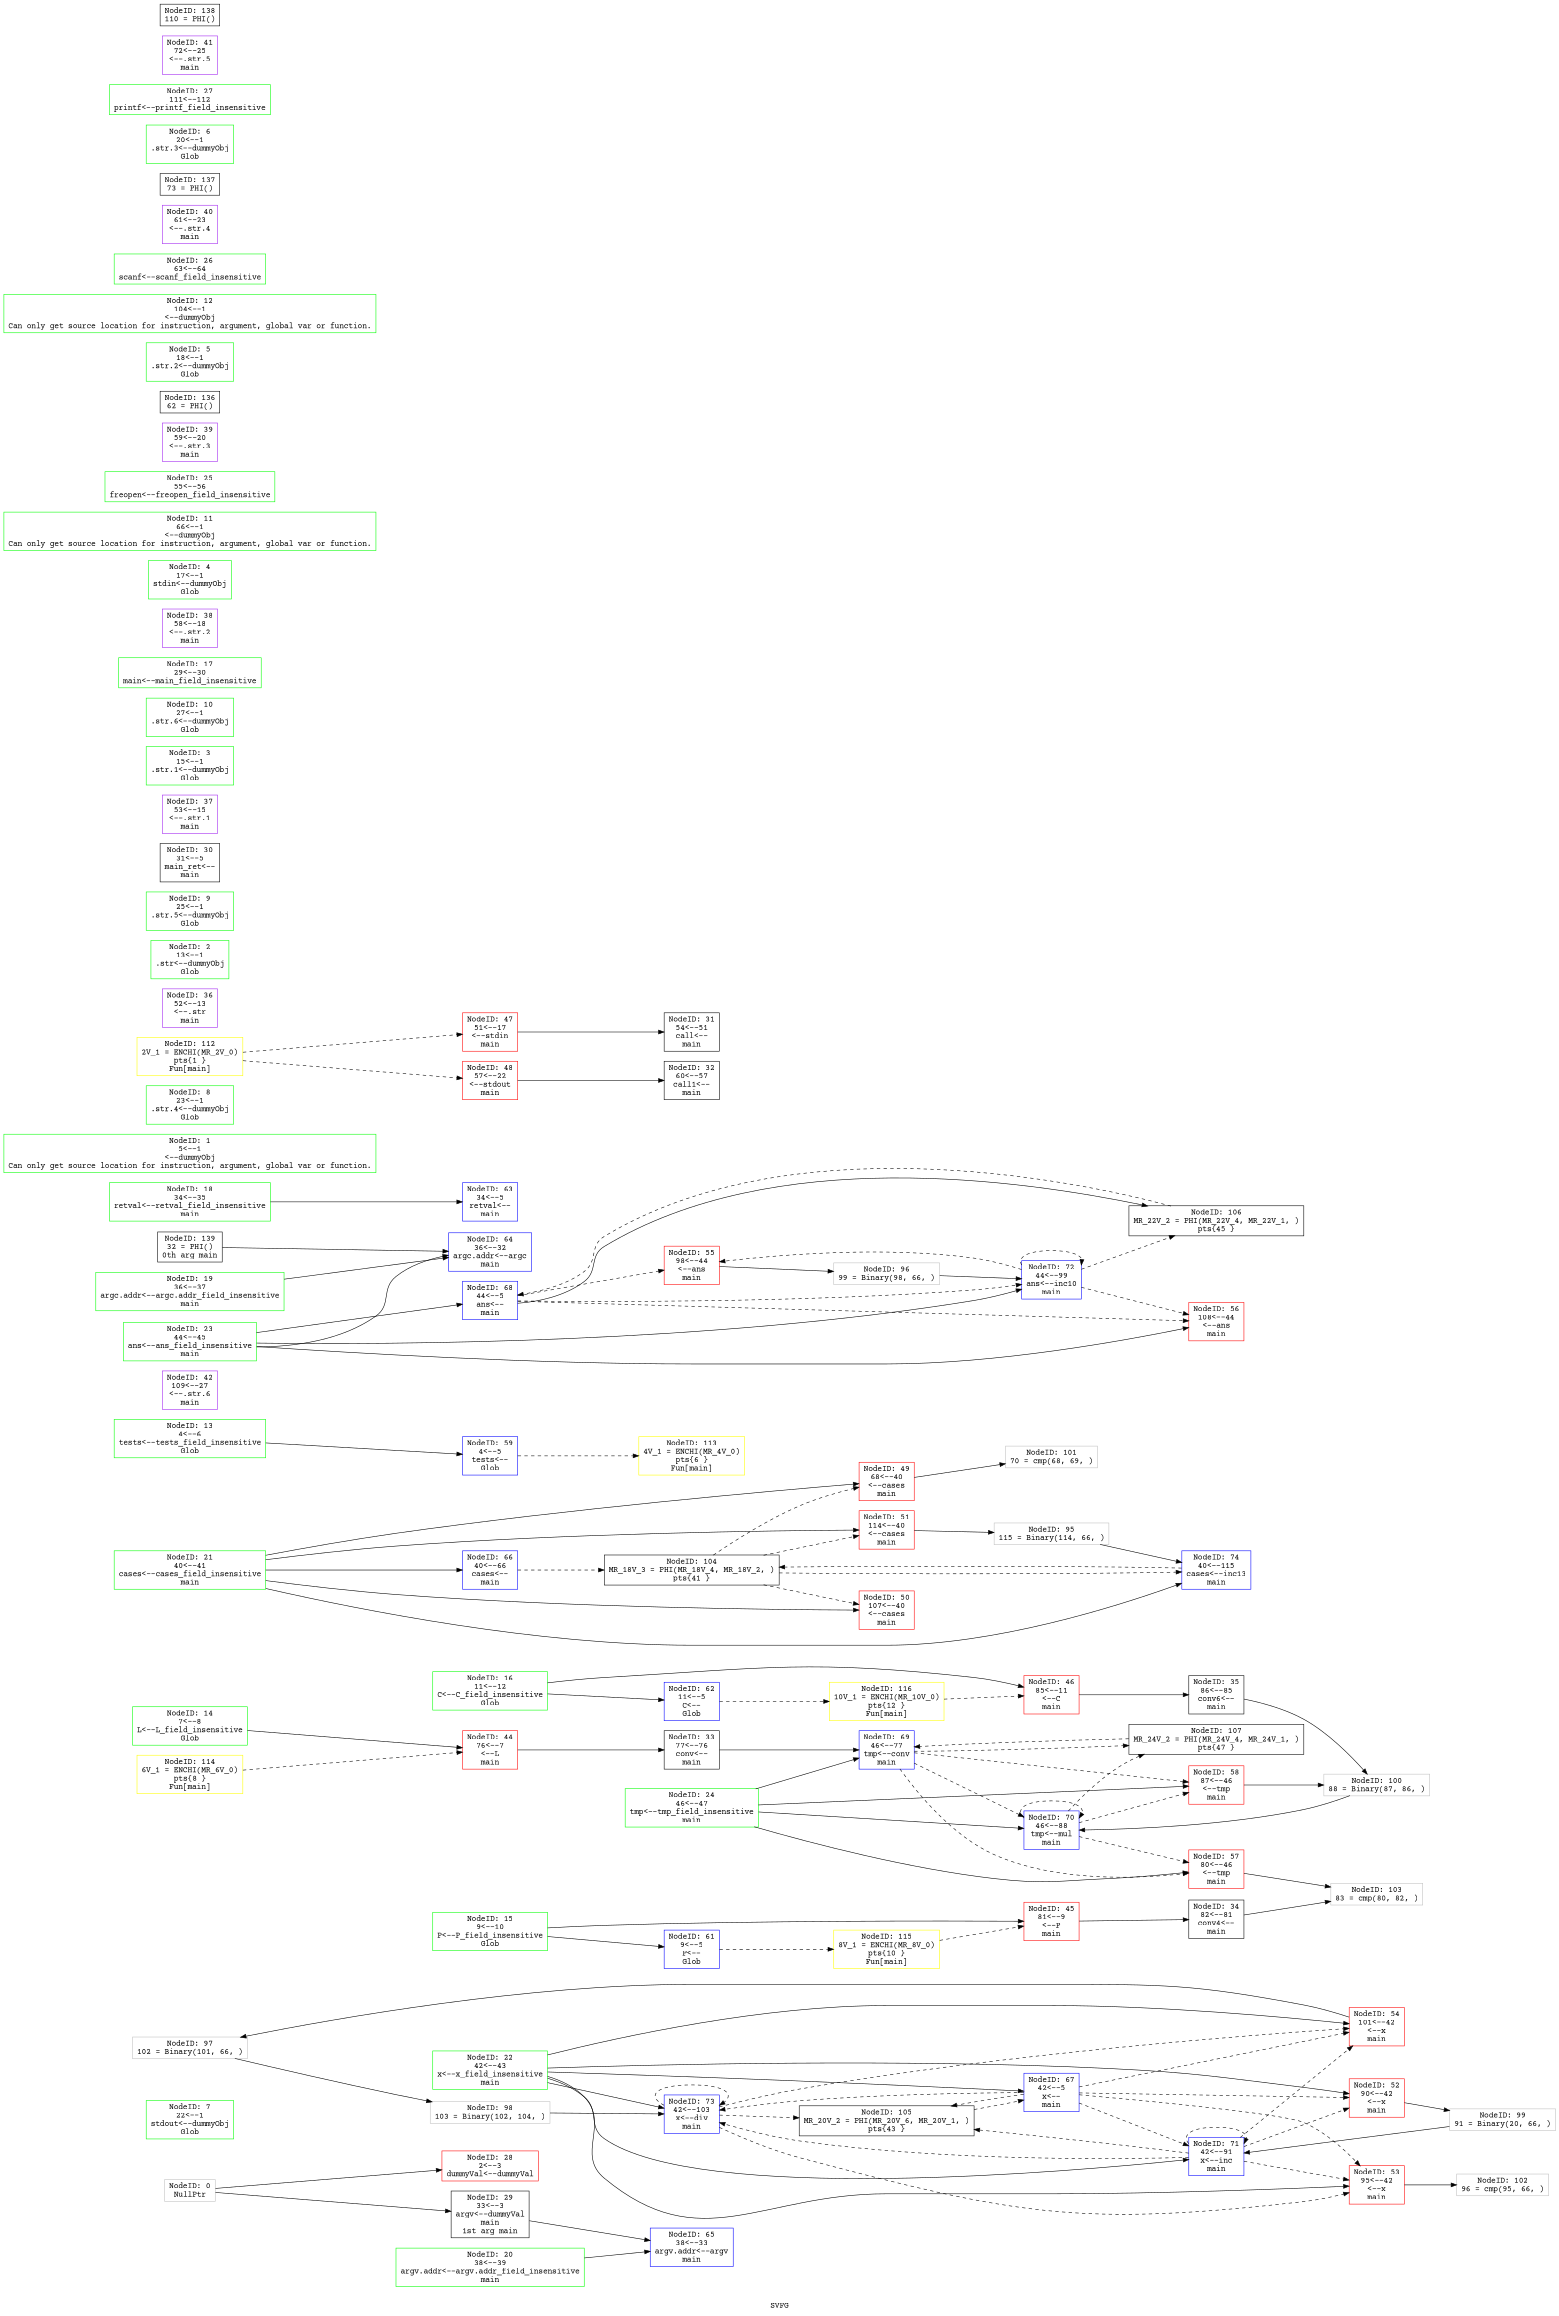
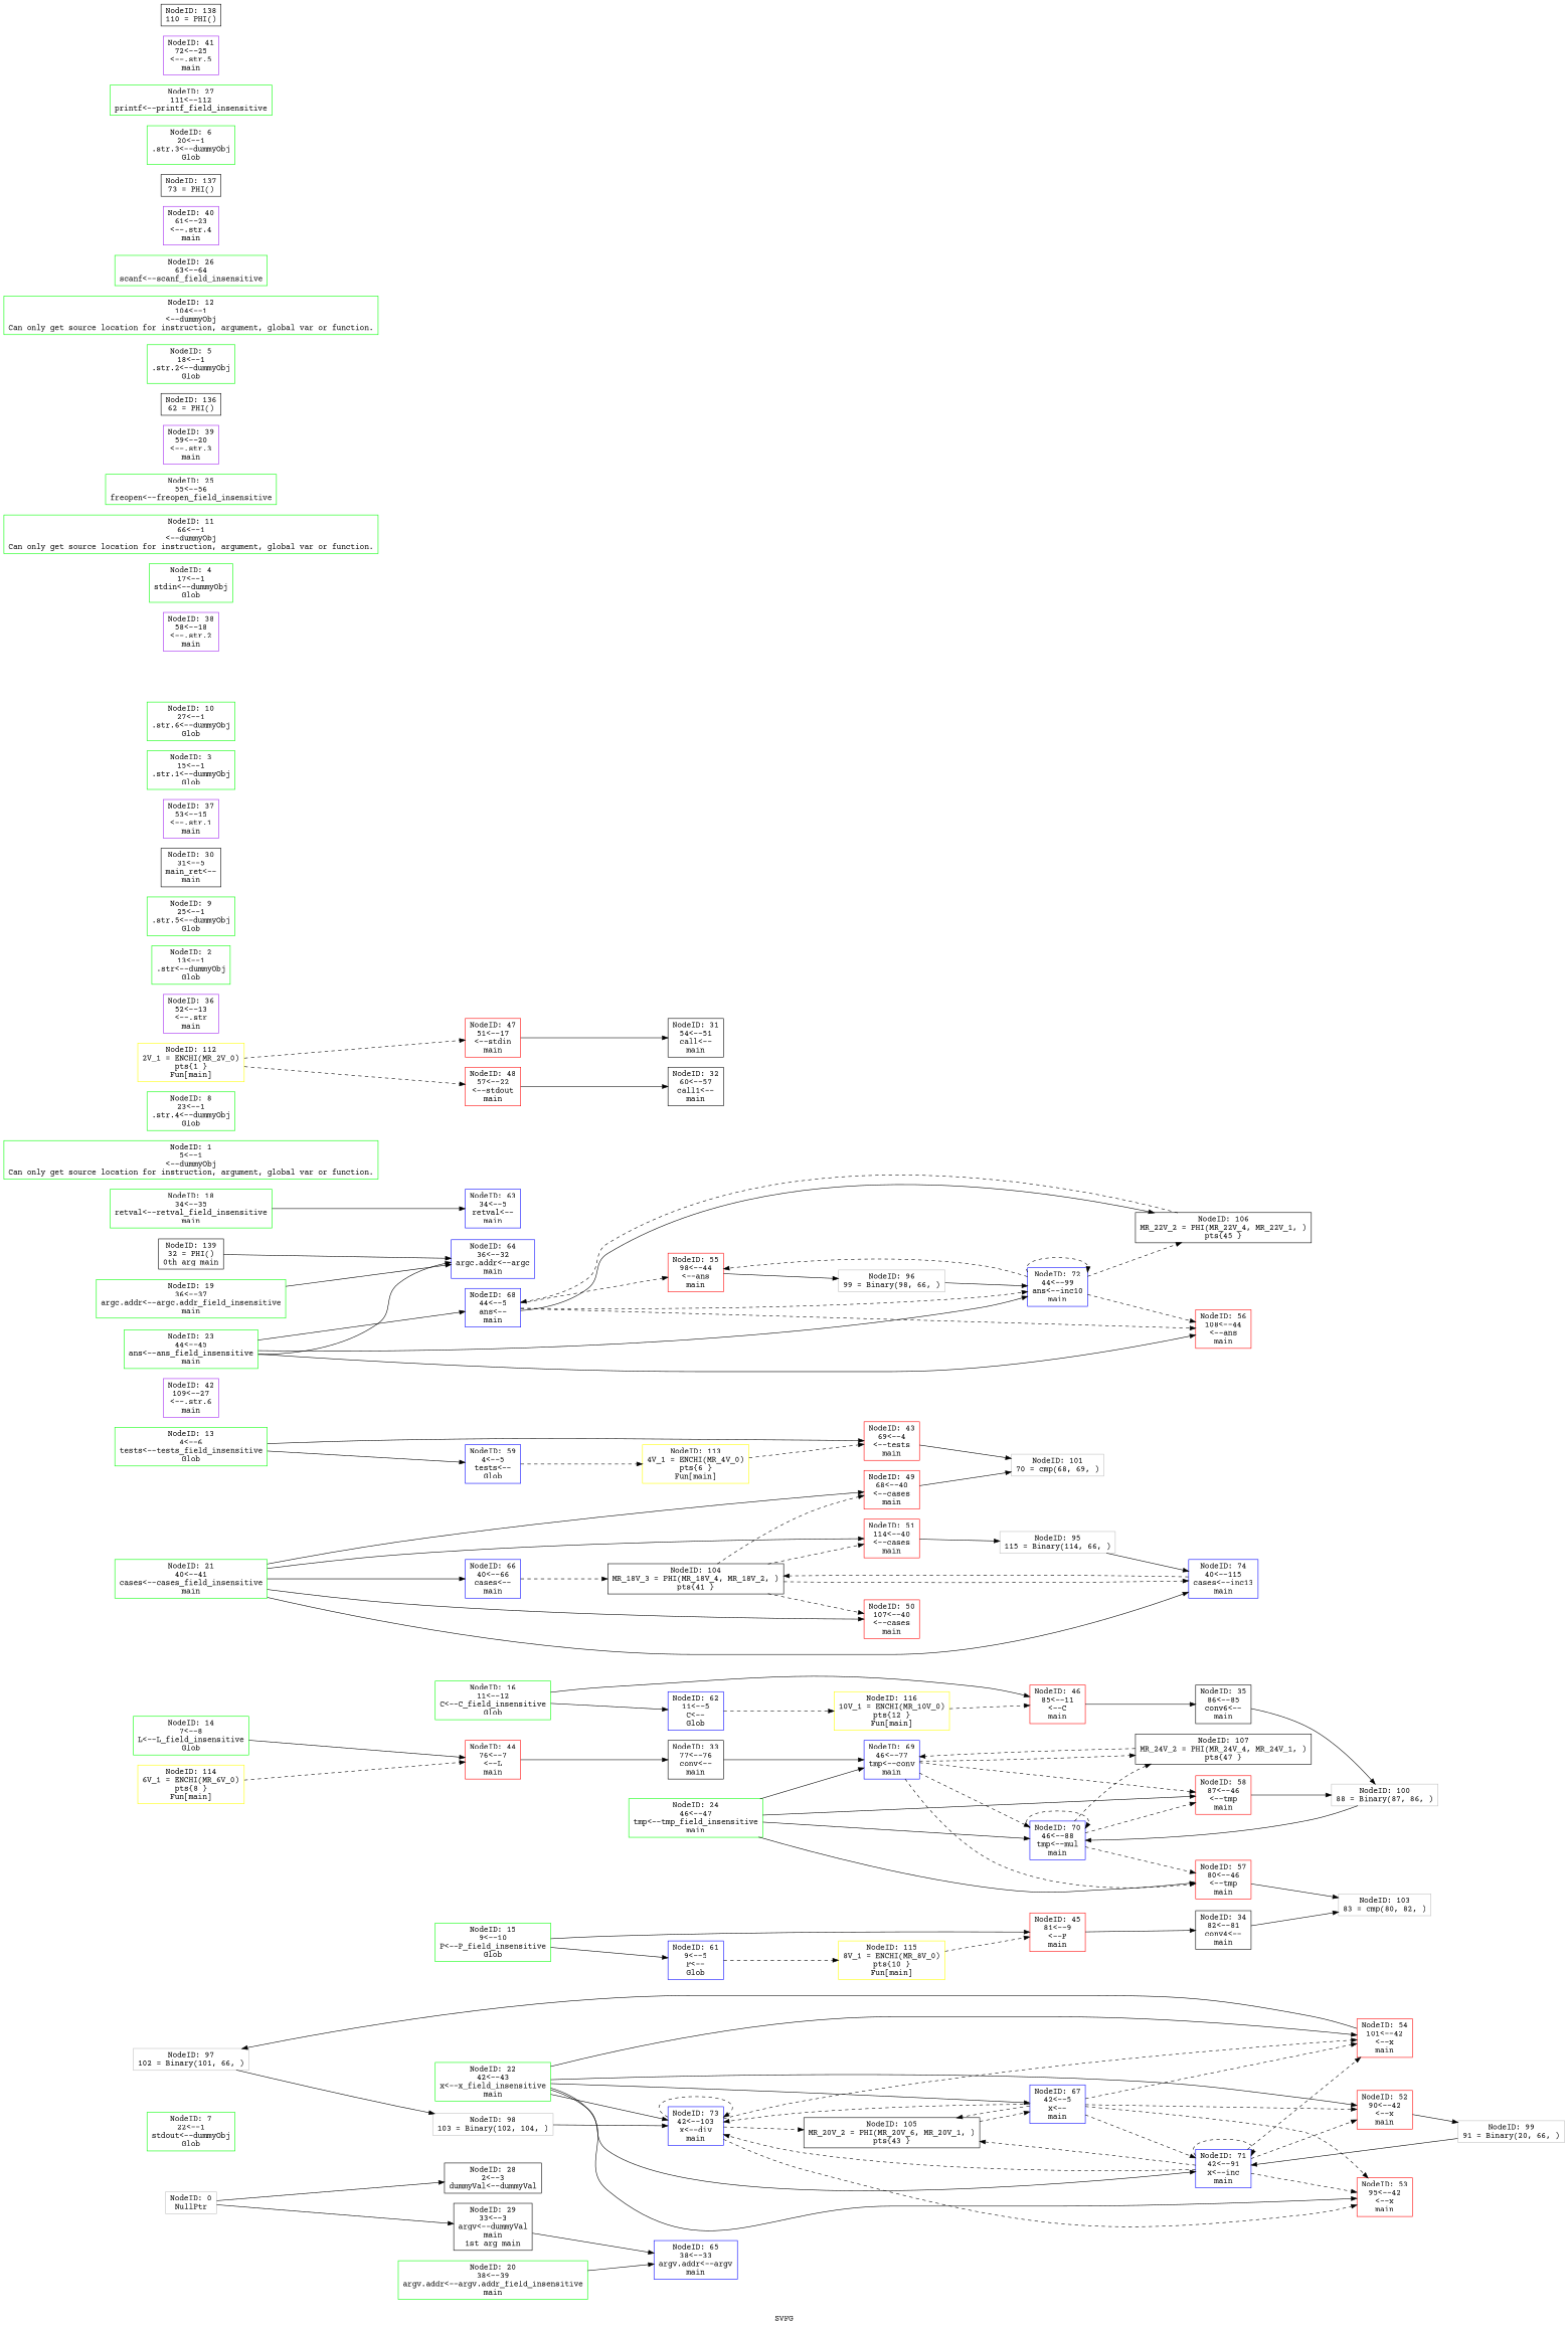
  digraph {
    fontname="Courier Prime"
    label=SVFG
    rankdir=LR
    node [color=green fontname="Courier Prime" shape=record]
    edge [fontname="Courier Prime" style=solid]
    n1 [color=grey label="{NodeID: 0\nNullPtr}"]
-   n2 [color=red label="{NodeID: 28\n2\<--3\ndummyVal\<--dummyVal\n}"]
+   n2 [color=black label="{NodeID: 28\n2\<--3\ndummyVal\<--dummyVal\n}"]
    n3 [color=black label="{NodeID: 29\n33\<--3\nargv\<--dummyVal\nmain\n1st arg main }"]
    n4 [color=blue label="{NodeID: 65\n38\<--33\nargv.addr\<--argv\nmain\n}"]
    n5 [label="{NodeID: 7\n22\<--1\nstdout\<--dummyObj\nGlob }"]
    n6 [color=grey label="{NodeID: 97\n102 = Binary(101, 66, )\n}"]
    n7 [color=grey label="{NodeID: 98\n103 = Binary(102, 104, )\n}"]
    n8 [color=blue label="{NodeID: 73\n42\<--103\nx\<--div\nmain\n}"]
    n9 [color=black label="{NodeID: 105\nMR_20V_2 = PHI(MR_20V_6, MR_20V_1, )\npts\{43 \}\n}"]
    n10 [color=red label="{NodeID: 53\n95\<--42\n\<--x\nmain\n}"]
    n11 [color=red label="{NodeID: 54\n101\<--42\n\<--x\nmain\n}"]
    n12 [label="{NodeID: 14\n7\<--8\nL\<--L_field_insensitive\nGlob }"]
    n13 [color=red label="{NodeID: 44\n76\<--7\n\<--L\nmain\n}"]
    n14 [color=black label="{NodeID: 33\n77\<--76\nconv\<--\nmain\n}"]
    n15 [color=blue label="{NodeID: 69\n46\<--77\ntmp\<--conv\nmain\n}"]
    n16 [color=yellow label="{NodeID: 114\n6V_1 = ENCHI(MR_6V_0)\npts\{8 \}\nFun[main]}" style=double]
    n17 [color=black label="{NodeID: 104\nMR_18V_3 = PHI(MR_18V_4, MR_18V_2, )\npts\{41 \}\n}"]
    n18 [color=red label="{NodeID: 49\n68\<--40\n\<--cases\nmain\n}"]
    n19 [color=red label="{NodeID: 50\n107\<--40\n\<--cases\nmain\n}"]
    n20 [color=red label="{NodeID: 51\n114\<--40\n\<--cases\nmain\n}"]
    n21 [color=blue label="{NodeID: 74\n40\<--115\ncases\<--inc13\nmain\n}"]
    n22 [color=grey label="{NodeID: 101\n70 = cmp(68, 69, )\n}"]
    n23 [color=grey label="{NodeID: 95\n115 = Binary(114, 66, )\n}"]
    n24 [label="{NodeID: 21\n40\<--41\ncases\<--cases_field_insensitive\nmain\n}"]
    n25 [color=blue label="{NodeID: 66\n40\<--66\ncases\<--\nmain\n}"]
    n26 [color=black label="{NodeID: 35\n86\<--85\nconv6\<--\nmain\n}"]
    n27 [color=grey label="{NodeID: 100\n88 = Binary(87, 86, )\n}"]
    n28 [color=blue label="{NodeID: 70\n46\<--88\ntmp\<--mul\nmain\n}"]
    n29 [color=red label="{NodeID: 57\n80\<--46\n\<--tmp\nmain\n}"]
    n30 [color=red label="{NodeID: 58\n87\<--46\n\<--tmp\nmain\n}"]
    n31 [color=black label="{NodeID: 107\nMR_24V_2 = PHI(MR_24V_4, MR_24V_1, )\npts\{47 \}\n}"]
    n32 [color=purple label="{NodeID: 42\n109\<--27\n\<--.str.6\nmain\n}"]
    n33 [color=black label="{NodeID: 139\n32 = PHI()\n0th arg main }"]
    n34 [color=blue label="{NodeID: 64\n36\<--32\nargc.addr\<--argc\nmain\n}"]
    n35 [color=red label="{NodeID: 56\n108\<--44\n\<--ans\nmain\n}"]
    n36 [color=blue label="{NodeID: 63\n34\<--5\nretval\<--\nmain\n}"]
    n37 [color=grey label="{NodeID: 103\n83 = cmp(80, 82, )\n}"]
    n38 [label="{NodeID: 1\n5\<--1\n\<--dummyObj\nCan only get source location for instruction, argument, global var or function.}"]
    n39 [label="{NodeID: 8\n23\<--1\n.str.4\<--dummyObj\nGlob }"]
    n40 [color=blue label="{NodeID: 67\n42\<--5\nx\<--\nmain\n}"]
-   n41 [color=grey label="{NodeID: 102\n96 = cmp(95, 66, )\n}"]
    n42 [label="{NodeID: 15\n9\<--10\nP\<--P_field_insensitive\nGlob }"]
    n43 [color=red label="{NodeID: 45\n81\<--9\n\<--P\nmain\n}"]
    n44 [color=blue label="{NodeID: 61\n9\<--5\nP\<--\nGlob }"]
    n45 [color=black label="{NodeID: 34\n82\<--81\nconv4\<--\nmain\n}"]
    n46 [color=yellow label="{NodeID: 115\n8V_1 = ENCHI(MR_8V_0)\npts\{10 \}\nFun[main]}" style=double]
    n47 [color=red label="{NodeID: 52\n90\<--42\n\<--x\nmain\n}"]
    n48 [color=blue label="{NodeID: 71\n42\<--91\nx\<--inc\nmain\n}"]
    n49 [color=grey label="{NodeID: 99\n91 = Binary(20, 66, )\n}"]
    n50 [label="{NodeID: 22\n42\<--43\nx\<--x_field_insensitive\nmain\n}"]
    n51 [color=yellow label="{NodeID: 112\n2V_1 = ENCHI(MR_2V_0)\npts\{1 \}\nFun[main]}" style=double]
    n52 [color=red label="{NodeID: 47\n51\<--17\n\<--stdin\nmain\n}"]
    n53 [color=red label="{NodeID: 48\n57\<--22\n\<--stdout\nmain\n}"]
    n54 [color=black label="{NodeID: 31\n54\<--51\ncall\<--\nmain\n}"]
    n55 [color=black label="{NodeID: 32\n60\<--57\ncall1\<--\nmain\n}"]
    n56 [color=purple label="{NodeID: 36\n52\<--13\n\<--.str\nmain\n}"]
+   n57 [color=red label="{NodeID: 43\n69\<--4\n\<--tests\nmain\n}"]
    n58 [label="{NodeID: 2\n13\<--1\n.str\<--dummyObj\nGlob }"]
    n59 [label="{NodeID: 9\n25\<--1\n.str.5\<--dummyObj\nGlob }"]
    n60 [label="{NodeID: 16\n11\<--12\nC\<--C_field_insensitive\nGlob }"]
    n61 [color=red label="{NodeID: 46\n85\<--11\n\<--C\nmain\n}"]
    n62 [color=blue label="{NodeID: 62\n11\<--5\nC\<--\nGlob }"]
    n63 [color=yellow label="{NodeID: 116\n10V_1 = ENCHI(MR_10V_0)\npts\{12 \}\nFun[main]}" style=double]
    n64 [color=black label="{NodeID: 106\nMR_22V_2 = PHI(MR_22V_4, MR_22V_1, )\npts\{45 \}\n}"]
    n65 [color=blue label="{NodeID: 68\n44\<--5\nans\<--\nmain\n}"]
    n66 [color=red label="{NodeID: 55\n98\<--44\n\<--ans\nmain\n}"]
    n67 [color=blue label="{NodeID: 72\n44\<--99\nans\<--inc10\nmain\n}"]
    n68 [color=grey label="{NodeID: 96\n99 = Binary(98, 66, )\n}"]
    n69 [label="{NodeID: 23\n44\<--45\nans\<--ans_field_insensitive\nmain\n}"]
    n70 [color=yellow label="{NodeID: 113\n4V_1 = ENCHI(MR_4V_0)\npts\{6 \}\nFun[main]}" style=double]
    n71 [color=black label="{NodeID: 30\n31\<--5\nmain_ret\<--\nmain\n}"]
    n72 [color=purple label="{NodeID: 37\n53\<--15\n\<--.str.1\nmain\n}"]
    n73 [label="{NodeID: 3\n15\<--1\n.str.1\<--dummyObj\nGlob }"]
    n74 [label="{NodeID: 10\n27\<--1\n.str.6\<--dummyObj\nGlob }"]
-   n75 [label="{NodeID: 17\n29\<--30\nmain\<--main_field_insensitive\n}"]
    n76 [label="{NodeID: 24\n46\<--47\ntmp\<--tmp_field_insensitive\nmain\n}"]
    n77 [color=purple label="{NodeID: 38\n58\<--18\n\<--.str.2\nmain\n}"]
    n78 [color=blue label="{NodeID: 59\n4\<--5\ntests\<--\nGlob }"]
    n79 [label="{NodeID: 4\n17\<--1\nstdin\<--dummyObj\nGlob }"]
    n80 [label="{NodeID: 11\n66\<--1\n\<--dummyObj\nCan only get source location for instruction, argument, global var or function.}"]
    n81 [label="{NodeID: 18\n34\<--35\nretval\<--retval_field_insensitive\nmain\n}"]
    n82 [label="{NodeID: 25\n55\<--56\nfreopen\<--freopen_field_insensitive\n}"]
    n83 [color=purple label="{NodeID: 39\n59\<--20\n\<--.str.3\nmain\n}"]
    n84 [color=black label="{NodeID: 136\n62 = PHI()\n}"]
    n85 [label="{NodeID: 5\n18\<--1\n.str.2\<--dummyObj\nGlob }"]
    n86 [label="{NodeID: 12\n104\<--1\n\<--dummyObj\nCan only get source location for instruction, argument, global var or function.}"]
    n87 [label="{NodeID: 19\n36\<--37\nargc.addr\<--argc.addr_field_insensitive\nmain\n}"]
    n88 [label="{NodeID: 26\n63\<--64\nscanf\<--scanf_field_insensitive\n}"]
    n89 [color=purple label="{NodeID: 40\n61\<--23\n\<--.str.4\nmain\n}"]
    n90 [color=black label="{NodeID: 137\n73 = PHI()\n}"]
    n91 [label="{NodeID: 6\n20\<--1\n.str.3\<--dummyObj\nGlob }"]
    n92 [label="{NodeID: 13\n4\<--6\ntests\<--tests_field_insensitive\nGlob }"]
    n93 [label="{NodeID: 20\n38\<--39\nargv.addr\<--argv.addr_field_insensitive\nmain\n}"]
    n94 [label="{NodeID: 27\n111\<--112\nprintf\<--printf_field_insensitive\n}"]
    n95 [color=purple label="{NodeID: 41\n72\<--25\n\<--.str.5\nmain\n}"]
    n96 [color=black label="{NodeID: 138\n110 = PHI()\n}"]
    n1 -> n2
    n1 -> n3
    n3 -> n4
    n6 -> n7
    n7 -> n8
    n8 -> n8 [style=dashed]
    n8 -> n9 [style=dashed]
    n8 -> n10 [style=dashed]
    n8 -> n11 [style=dashed]
    n9 -> n40 [style=dashed]
-   n10 -> n41
    n11 -> n6
    n12 -> n13
    n13 -> n14
    n14 -> n15
    n15 -> n28 [style=dashed]
    n15 -> n29 [style=dashed]
    n15 -> n30 [style=dashed]
    n15 -> n31 [style=dashed]
    n16 -> n13 [style=dashed]
    n17 -> n18 [style=dashed]
    n17 -> n19 [style=dashed]
    n17 -> n20 [style=dashed]
    n17 -> n21 [style=dashed]
    n18 -> n22
    n20 -> n23
    n21 -> n17 [style=dashed]
    n23 -> n21
    n24 -> n18
    n24 -> n19
    n24 -> n20
    n24 -> n21
    n24 -> n25
    n25 -> n17 [style=dashed]
    n26 -> n27
    n27 -> n28
    n28 -> n28 [style=dashed]
    n28 -> n29 [style=dashed]
    n28 -> n30 [style=dashed]
    n28 -> n31 [style=dashed]
    n29 -> n37
    n30 -> n27
    n31 -> n15 [style=dashed]
    n33 -> n34
    n40 -> n8 [style=dashed]
    n40 -> n9 [style=dashed]
    n40 -> n10 [style=dashed]
    n40 -> n11 [style=dashed]
    n40 -> n47 [style=dashed]
    n40 -> n48 [style=dashed]
    n42 -> n43
    n42 -> n44
    n43 -> n45
    n44 -> n46 [style=dashed]
    n45 -> n37
    n46 -> n43 [style=dashed]
    n47 -> n49
    n48 -> n8 [style=dashed]
    n48 -> n9 [style=dashed]
    n48 -> n10 [style=dashed]
    n48 -> n11 [style=dashed]
    n48 -> n47 [style=dashed]
    n48 -> n48 [style=dashed]
    n49 -> n48
    n50 -> n8
    n50 -> n10
    n50 -> n11
    n50 -> n40
    n50 -> n47
    n50 -> n48
    n51 -> n52 [style=dashed]
    n51 -> n53 [style=dashed]
    n52 -> n54
    n53 -> n55
+   n57 -> n22
    n60 -> n61
    n60 -> n62
    n61 -> n26
    n62 -> n63 [style=dashed]
    n63 -> n61 [style=dashed]
    n64 -> n65 [style=dashed]
    n65 -> n35 [style=dashed]
    n65 -> n64
    n65 -> n66 [style=dashed]
    n65 -> n67 [style=dashed]
    n66 -> n68
    n67 -> n35 [style=dashed]
    n67 -> n64 [style=dashed]
    n67 -> n66 [style=dashed]
    n67 -> n67 [style=dashed]
    n68 -> n67
    n69 -> n34
    n69 -> n35
    n69 -> n65
    n69 -> n67
+   n70 -> n57 [style=dashed]
    n76 -> n15
    n76 -> n28
    n76 -> n29
    n76 -> n30
    n78 -> n70 [style=dashed]
    n81 -> n36
    n87 -> n34
+   n92 -> n57
    n92 -> n78
    n93 -> n4
  }
